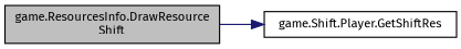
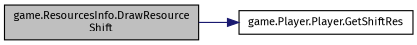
  digraph {
    rankdir=LR
    fontname="Fira Sans"
    node [color=black fontname="Fira Sans" fontsize=10 shape=record style=filled]
    n1 [fillcolor=grey75 fontcolor=black height=0.2 label="game.ResourcesInfo.DrawResource\lShift" width=0.4]
-   n2 [fillcolor=white height=0.2 label="game.Shift.Player.GetShiftRes" width=0.4]
+   n2 [fillcolor=white height=0.2 label="game.Player.Player.GetShiftRes" width=0.4]
    n1 -> n2 [color=midnightblue fontname="Fira Sans" fontsize=10 labelfontname=Helvetica labelfontsize=10 style=solid]
  }
